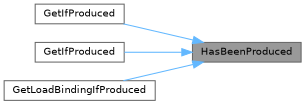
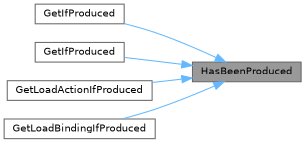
  digraph {
    rankdir=RL
    node [color=grey40 fillcolor=white fontname=Helvetica fontsize=10 shape=box style=filled]
    edge [color=steelblue1 dir=back fontname=Helvetica fontsize=10 labelfontname=Helvetica labelfontsize=10 style=solid]
    n1 [color=gray40 fillcolor=grey60 fontcolor=black height=0.2 label=HasBeenProduced width=0.4]
    n2 [height=0.2 label=GetIfProduced width=0.4]
    n3 [height=0.2 label=GetIfProduced width=0.4]
+   n4 [height=0.2 label=GetLoadActionIfProduced width=0.4]
    n5 [height=0.2 label=GetLoadBindingIfProduced width=0.4]
    n1 -> n2
    n1 -> n3
+   n1 -> n4
    n1 -> n5
  }
